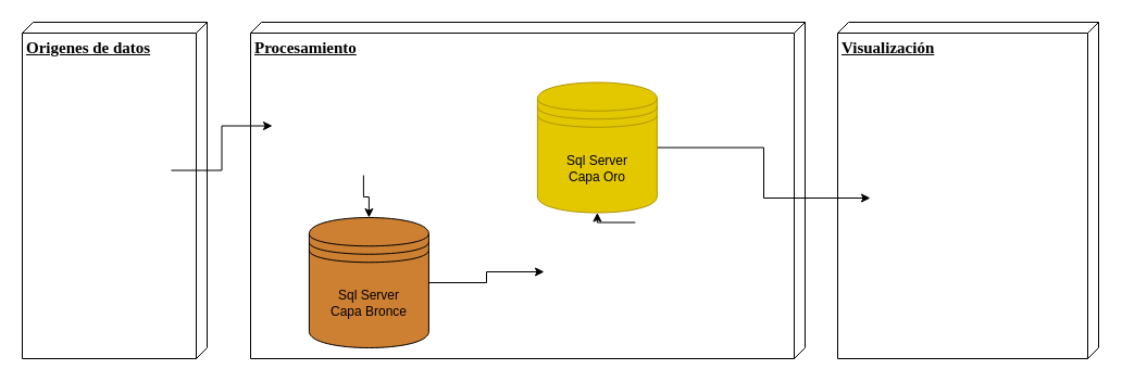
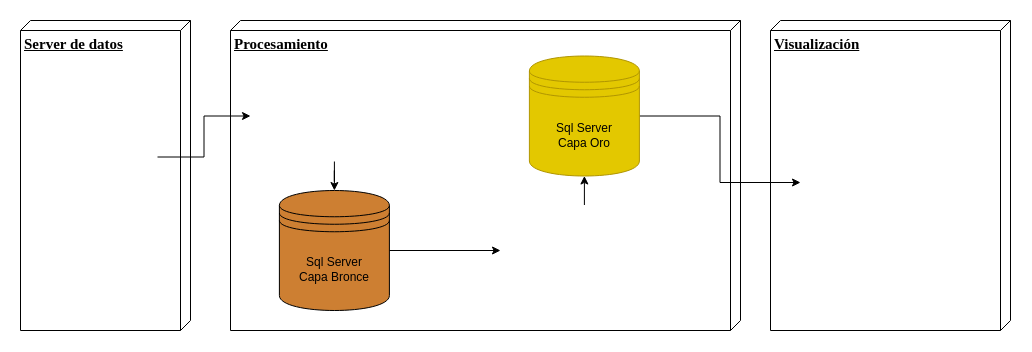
  <mxCell id="0" />
  <mxCell id="1" parent="0" />
- <mxCell id="2" value="&lt;b&gt;&lt;font style=&quot;font-size: 15px;&quot;&gt;Origenes de datos&lt;/font&gt;&lt;/b&gt;" style="verticalAlign=top;align=left;spacingTop=8;spacingLeft=2;spacingRight=12;shape=cube;size=10;direction=south;fontStyle=4;html=1;rounded=0;shadow=0;comic=0;labelBackgroundColor=none;strokeWidth=1;fontFamily=Verdana;fontSize=12" parent="1" vertex="1"><mxGeometry x="20" y="20" width="170" height="310" as="geometry" /></mxCell>
+ <mxCell id="2" value="&lt;b&gt;&lt;font style=&quot;font-size: 15px;&quot;&gt;Server de datos&lt;/font&gt;&lt;/b&gt;" style="verticalAlign=top;align=left;spacingTop=8;spacingLeft=2;spacingRight=12;shape=cube;size=10;direction=south;fontStyle=4;html=1;rounded=0;shadow=0;comic=0;labelBackgroundColor=none;strokeWidth=1;fontFamily=Verdana;fontSize=12" parent="1" vertex="1"><mxGeometry x="20" y="20" width="170" height="310" as="geometry" /></mxCell>
  <mxCell id="3" value="&lt;b&gt;&lt;font style=&quot;font-size: 15px;&quot;&gt;Procesamiento&lt;/font&gt;&lt;/b&gt;" style="verticalAlign=top;align=left;spacingTop=8;spacingLeft=2;spacingRight=12;shape=cube;size=10;direction=south;fontStyle=4;html=1;rounded=0;shadow=0;comic=0;labelBackgroundColor=none;strokeWidth=1;fontFamily=Verdana;fontSize=12" parent="1" vertex="1"><mxGeometry x="230" y="20" width="510" height="310" as="geometry" /></mxCell>
  <mxCell id="4" style="edgeStyle=orthogonalEdgeStyle;rounded=0;orthogonalLoop=1;jettySize=auto;html=1;exitX=1;exitY=0.5;exitDx=0;exitDy=0;entryX=0;entryY=0.5;entryDx=0;entryDy=0;" edge="1" parent="1" source="5" target="13"><mxGeometry relative="1" as="geometry" /></mxCell>
- <mxCell id="5" value="Sql Server&lt;br&gt;Capa Bronce" style="shape=datastore;whiteSpace=wrap;html=1;fillColor=#CD7F32;" vertex="1" parent="1"><mxGeometry x="283.9" y="200" width="110" height="120" as="geometry" /></mxCell>
+ <mxCell id="5" value="Sql Server&lt;br&gt;Capa Bronce" style="shape=datastore;whiteSpace=wrap;html=1;fillColor=#CD7F32;" vertex="1" parent="1"><mxGeometry x="278.9" y="190" width="110" height="120" as="geometry" /></mxCell>
  <mxCell id="6" value="" style="edgeStyle=orthogonalEdgeStyle;rounded=0;orthogonalLoop=1;jettySize=auto;html=1;" edge="1" parent="1" source="7" target="5"><mxGeometry relative="1" as="geometry" /></mxCell>
  <mxCell id="7" value="" style="shape=image;verticalLabelPosition=bottom;labelBackgroundColor=default;verticalAlign=top;aspect=fixed;imageAspect=0;image=https://adatis.co.uk/wp-content/uploads/ssis.jpg;" vertex="1" parent="1"><mxGeometry x="250" y="70" width="167.8" height="91" as="geometry" /></mxCell>
  <mxCell id="8" value="&lt;b&gt;&lt;font style=&quot;font-size: 15px;&quot;&gt;Visualización&lt;/font&gt;&lt;/b&gt;" style="verticalAlign=top;align=left;spacingTop=8;spacingLeft=2;spacingRight=12;shape=cube;size=10;direction=south;fontStyle=4;html=1;rounded=0;shadow=0;comic=0;labelBackgroundColor=none;strokeWidth=1;fontFamily=Verdana;fontSize=12" vertex="1" parent="1"><mxGeometry x="770" y="20" width="240" height="310" as="geometry" /></mxCell>
  <mxCell id="9" value="" style="shape=image;verticalLabelPosition=bottom;labelBackgroundColor=default;verticalAlign=top;aspect=fixed;imageAspect=0;image=https://www.itbacking.com/wp-content/uploads/2019/12/Power-BI-e1593592370671.jpg;" vertex="1" parent="1"><mxGeometry x="800" y="115" width="180" height="133.96" as="geometry" /></mxCell>
  <mxCell id="10" style="edgeStyle=orthogonalEdgeStyle;rounded=0;orthogonalLoop=1;jettySize=auto;html=1;exitX=1;exitY=0.5;exitDx=0;exitDy=0;" edge="1" parent="1" source="11" target="7"><mxGeometry relative="1" as="geometry" /></mxCell>
  <mxCell id="11" value="" style="shape=image;verticalLabelPosition=bottom;labelBackgroundColor=default;verticalAlign=top;aspect=fixed;imageAspect=0;image=https://mmcb.b-cdn.net/media/attachments/c/6/1/c/2f090e455375d25088f919933d4b72c61b0bb858a51014f4bc347765060d/images.png;" vertex="1" parent="1"><mxGeometry x="50" y="103" width="107" height="107" as="geometry" /></mxCell>
  <mxCell id="12" style="edgeStyle=orthogonalEdgeStyle;rounded=0;orthogonalLoop=1;jettySize=auto;html=1;exitX=0.5;exitY=0;exitDx=0;exitDy=0;entryX=0.5;entryY=1;entryDx=0;entryDy=0;" edge="1" parent="1" source="13" target="15"><mxGeometry relative="1" as="geometry" /></mxCell>
  <mxCell id="13" value="" style="shape=image;verticalLabelPosition=bottom;labelBackgroundColor=default;verticalAlign=top;aspect=fixed;imageAspect=0;image=https://adatis.co.uk/wp-content/uploads/ssis.jpg;" vertex="1" parent="1"><mxGeometry x="500" y="204.5" width="167.8" height="91" as="geometry" /></mxCell>
  <mxCell id="14" style="edgeStyle=orthogonalEdgeStyle;rounded=0;orthogonalLoop=1;jettySize=auto;html=1;" edge="1" parent="1" source="15" target="9"><mxGeometry relative="1" as="geometry" /></mxCell>
- <mxCell id="15" value="Sql Server&lt;br&gt;Capa Oro" style="shape=datastore;whiteSpace=wrap;html=1;fillColor=#e3c800;strokeColor=#B09500;fontColor=#000000;" vertex="1" parent="1"><mxGeometry x="493.9" y="75.5" width="110" height="120" as="geometry" /></mxCell>
+ <mxCell id="15" value="Sql Server&lt;br&gt;Capa Oro" style="shape=datastore;whiteSpace=wrap;html=1;fillColor=#e3c800;strokeColor=#B09500;fontColor=#000000;" vertex="1" parent="1"><mxGeometry x="528.9" y="55.5" width="110" height="120" as="geometry" /></mxCell>
